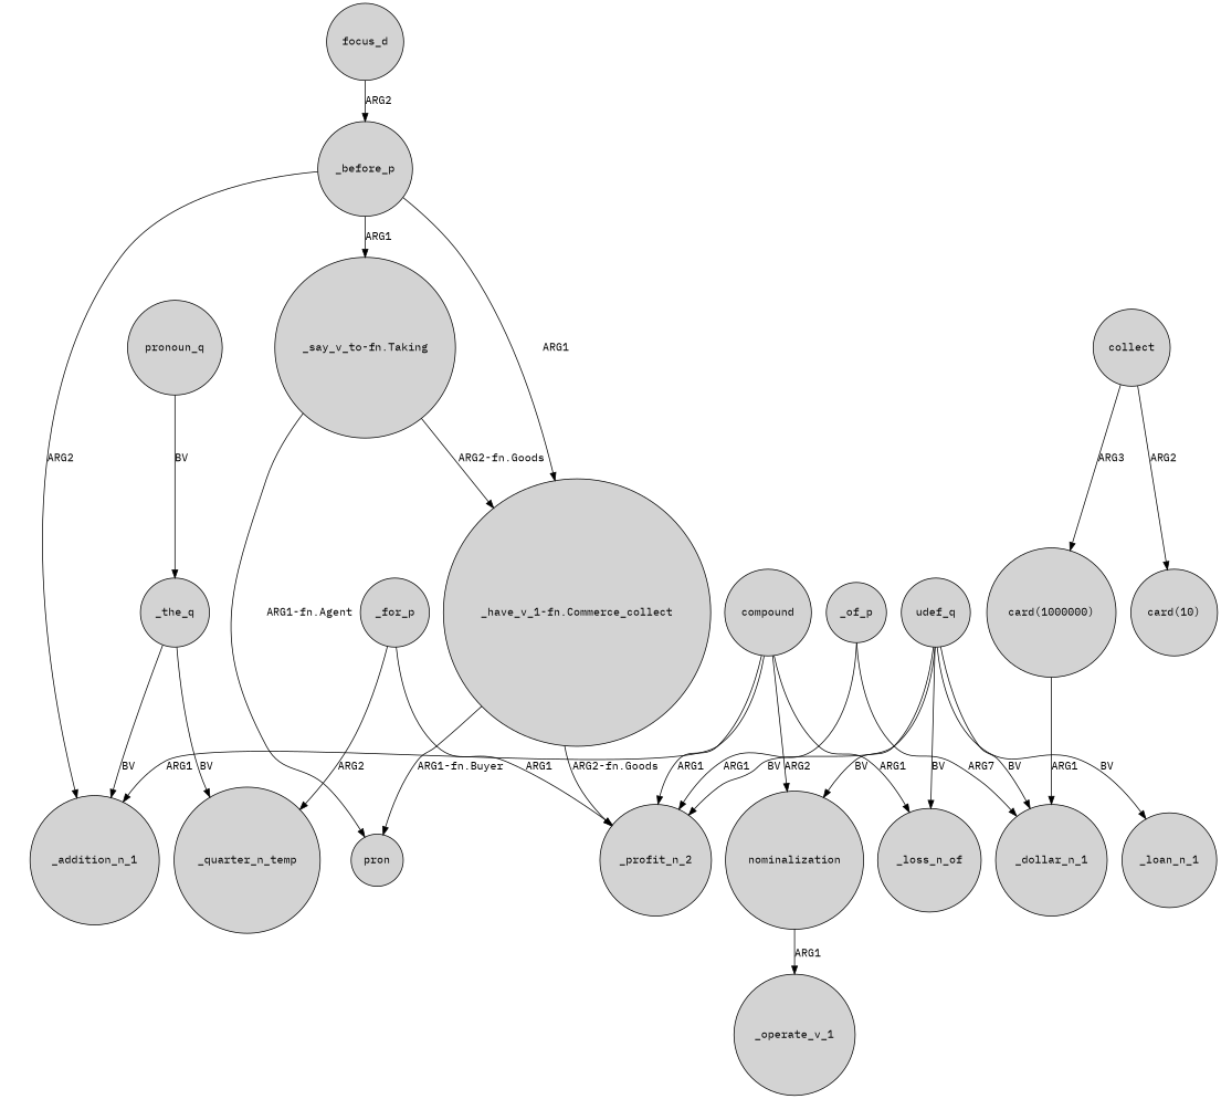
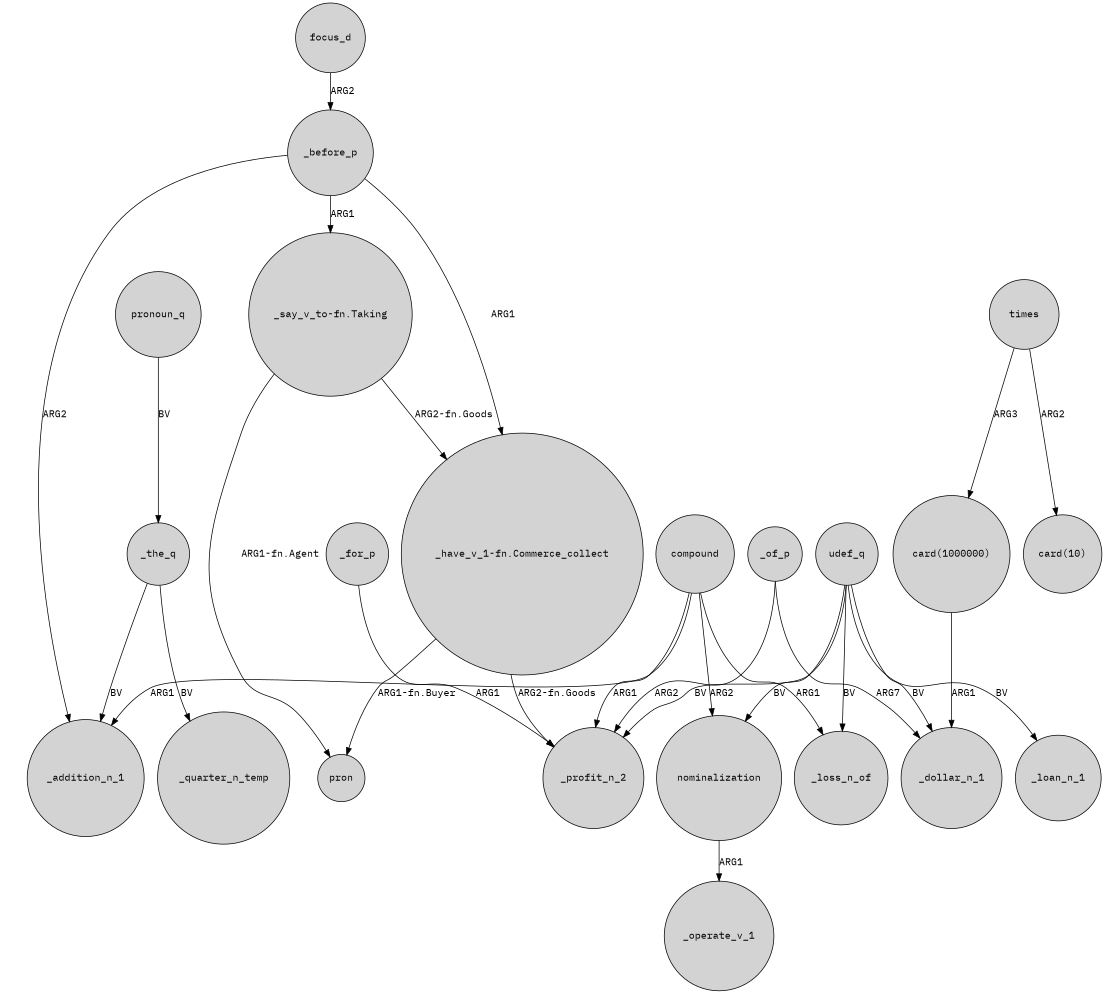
  digraph {
    fontname="IBM Plex Mono"
    node [fontname="IBM Plex Mono" shape=circle style=filled]
    edge [fontname="IBM Plex Mono"]
    _the_q
    _addition_n_1
    _quarter_n_temp
    focus_d
    _before_p
    "_say_v_to-fn.Taking"
    "_have_v_1-fn.Commerce_collect"
    pron
    n9 [label=_profit_n_2]
-   times [label=collect]
+   times
    "card(10)"
    "card(1000000)"
    _dollar_n_1
    _for_p
    udef_q
    _loan_n_1
    nominalization
    _loss_n_of
    _operate_v_1
    compound
    pronoun_q
    _of_p
    _the_q -> _addition_n_1 [label=BV]
    _the_q -> _quarter_n_temp [label=BV]
    focus_d -> _before_p [label=ARG2]
    _before_p -> _addition_n_1 [label=ARG2]
    _before_p -> "_say_v_to-fn.Taking" [label=ARG1]
    _before_p -> "_have_v_1-fn.Commerce_collect" [label=ARG1]
    "_say_v_to-fn.Taking" -> "_have_v_1-fn.Commerce_collect" [label="ARG2-fn.Goods"]
    "_say_v_to-fn.Taking" -> pron [label="ARG1-fn.Agent"]
    "_have_v_1-fn.Commerce_collect" -> pron [label="ARG1-fn.Buyer"]
    "_have_v_1-fn.Commerce_collect" -> n9 [label="ARG2-fn.Goods"]
    times -> "card(10)" [label=ARG2]
    times -> "card(1000000)" [label=ARG3]
    "card(1000000)" -> _dollar_n_1 [label=ARG1]
-   _for_p -> _quarter_n_temp [label=ARG2]
    _for_p -> n9 [label=ARG1]
    udef_q -> n9 [label=BV]
    udef_q -> _dollar_n_1 [label=BV]
    udef_q -> _loan_n_1 [label=BV]
    udef_q -> nominalization [label=BV]
    udef_q -> _loss_n_of [label=BV]
    nominalization -> _operate_v_1 [label=ARG1]
    compound -> _addition_n_1 [label=ARG1]
    compound -> n9 [label=ARG1]
    compound -> nominalization [label=ARG2]
    compound -> _loss_n_of [label=ARG1]
    pronoun_q -> _the_q [label=BV]
-   _of_p -> n9 [label=ARG1]
+   _of_p -> n9 [label=ARG2]
    _of_p -> _dollar_n_1 [label=ARG7]
  }
